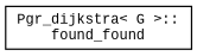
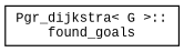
  digraph {
    rankdir=LR
    fontname="Liberation Mono"
-   n1 [color=black fillcolor=white fontname="Liberation Mono" fontsize=10 height=0.2 label="Pgr_dijkstra\< G \>::\lfound_found" shape=record style=filled width=0.4]
+   n1 [color=black fillcolor=white fontname="Liberation Mono" fontsize=10 height=0.2 label="Pgr_dijkstra\< G \>::\lfound_goals" shape=record style=filled width=0.4]
  }
